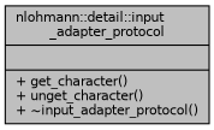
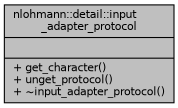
  digraph {
-   n1 [color=black fillcolor=grey75 fontcolor=black fontname=Helvetica fontsize=10 height=0.2 label="{nlohmann::detail::input\l_adapter_protocol\n||+ get_character()\l+ unget_character()\l+ ~input_adapter_protocol()\l}" shape=record style=filled width=0.4]
+   n1 [color=black fillcolor=grey75 fontcolor=black fontname=Helvetica fontsize=10 height=0.2 label="{nlohmann::detail::input\l_adapter_protocol\n||+ get_character()\l+ unget_protocol()\l+ ~input_adapter_protocol()\l}" shape=record style=filled width=0.4]
  }
